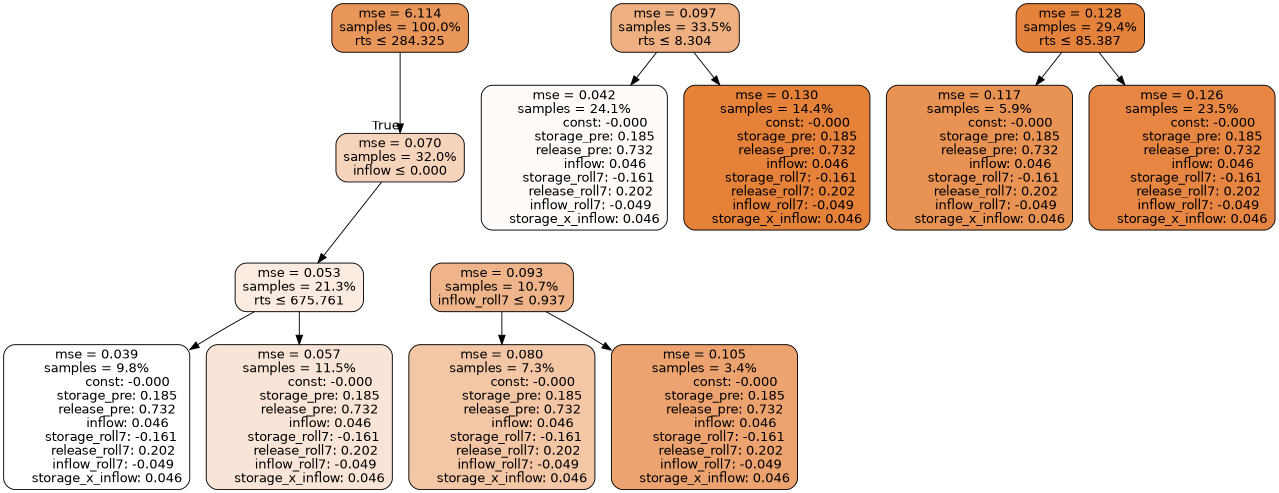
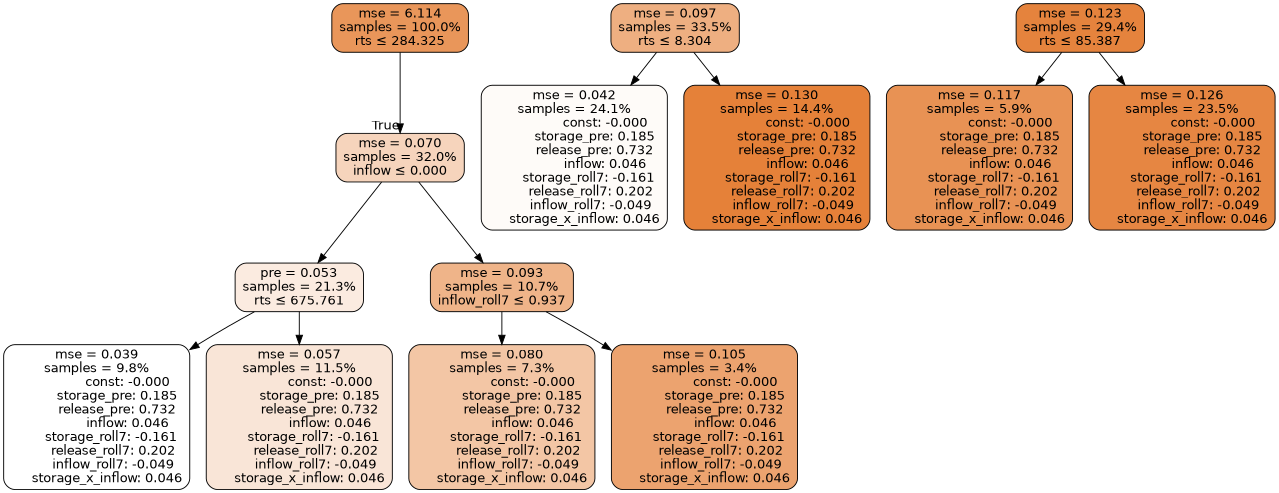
  digraph {
    node [color=black fontname=helvetica shape=rectangle style="filled, rounded"]
    edge [fontname=helvetica]
    n1 [fillcolor="#e9965a" label="mse = 6.114\nsamples = 100.0%\nrts &le; 284.325"]
    n2 [fillcolor="#f6d4bc" label="mse = 0.070\nsamples = 32.0%\ninflow &le; 0.000"]
-   n3 [fillcolor="#fbebe0" label="mse = 0.053\nsamples = 21.3%\nrts &le; 675.761"]
+   n3 [fillcolor="#fbebe0" label="pre = 0.053\nsamples = 21.3%\nrts &le; 675.761"]
    n4 [fillcolor="#efb489" label="mse = 0.093\nsamples = 10.7%\ninflow_roll7 &le; 0.937"]
    n5 [fillcolor="#eeaf81" label="mse = 0.097\nsamples = 33.5%\nrts &le; 8.304"]
    n6 [fillcolor="#fefbf8" label="mse = 0.042\nsamples = 24.1%\n               const: -0.000\n          storage_pre: 0.185\n          release_pre: 0.732\n               inflow: 0.046\n       storage_roll7: -0.161\n        release_roll7: 0.202\n        inflow_roll7: -0.049\n     storage_x_inflow: 0.046"]
    n7 [fillcolor="#e58139" label="mse = 0.130\nsamples = 14.4%\n               const: -0.000\n          storage_pre: 0.185\n          release_pre: 0.732\n               inflow: 0.046\n       storage_roll7: -0.161\n        release_roll7: 0.202\n        inflow_roll7: -0.049\n     storage_x_inflow: 0.046"]
-   n8 [fillcolor="#e5833d" label="mse = 0.128\nsamples = 29.4%\nrts &le; 85.387"]
+   n8 [fillcolor="#e5833d" label="mse = 0.123\nsamples = 29.4%\nrts &le; 85.387"]
    n9 [fillcolor="#e89254" label="mse = 0.117\nsamples = 5.9%\n               const: -0.000\n          storage_pre: 0.185\n          release_pre: 0.732\n               inflow: 0.046\n       storage_roll7: -0.161\n        release_roll7: 0.202\n        inflow_roll7: -0.049\n     storage_x_inflow: 0.046"]
    n10 [fillcolor="#e68642" label="mse = 0.126\nsamples = 23.5%\n               const: -0.000\n          storage_pre: 0.185\n          release_pre: 0.732\n               inflow: 0.046\n       storage_roll7: -0.161\n        release_roll7: 0.202\n        inflow_roll7: -0.049\n     storage_x_inflow: 0.046"]
    n11 [fillcolor="#ffffff" label="mse = 0.039\nsamples = 9.8%\n               const: -0.000\n          storage_pre: 0.185\n          release_pre: 0.732\n               inflow: 0.046\n       storage_roll7: -0.161\n        release_roll7: 0.202\n        inflow_roll7: -0.049\n     storage_x_inflow: 0.046"]
    n12 [fillcolor="#f9e5d7" label="mse = 0.057\nsamples = 11.5%\n               const: -0.000\n          storage_pre: 0.185\n          release_pre: 0.732\n               inflow: 0.046\n       storage_roll7: -0.161\n        release_roll7: 0.202\n        inflow_roll7: -0.049\n     storage_x_inflow: 0.046"]
    n13 [fillcolor="#f3c6a5" label="mse = 0.080\nsamples = 7.3%\n               const: -0.000\n          storage_pre: 0.185\n          release_pre: 0.732\n               inflow: 0.046\n       storage_roll7: -0.161\n        release_roll7: 0.202\n        inflow_roll7: -0.049\n     storage_x_inflow: 0.046"]
    n14 [fillcolor="#eca36f" label="mse = 0.105\nsamples = 3.4%\n               const: -0.000\n          storage_pre: 0.185\n          release_pre: 0.732\n               inflow: 0.046\n       storage_roll7: -0.161\n        release_roll7: 0.202\n        inflow_roll7: -0.049\n     storage_x_inflow: 0.046"]
    n1 -> n2 [headlabel=True labelangle=-45 labeldistance=2.5]
    n2 -> n3
+   n2 -> n4
    n3 -> n11
    n3 -> n12
    n4 -> n13
    n4 -> n14
    n5 -> n6
    n5 -> n7
    n8 -> n9
    n8 -> n10
  }
